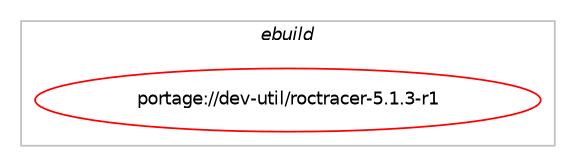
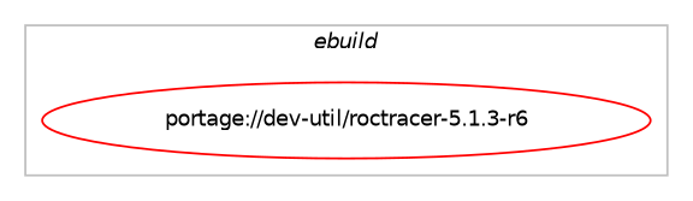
  digraph {
    compound=true
    concentrate=true
    fontname=Helvetica
    fontsize=10
    newrank=true
    rankdir=LR
    ranksep=1.5
-   n1 [color=red fontname=Helvetica fontsize=10 label="portage://dev-util/roctracer-5.1.3-r1" width=4]
+   n1 [color=red fontname=Helvetica fontsize=10 label="portage://dev-util/roctracer-5.1.3-r6" width=4]
    subgraph cluster_1 {
      color=gray
      label=<<i>ebuild</i>>
      rank=same
      n1
    }
    subgraph cluster_2 {
      color=gray
      label=<<i>dependencies</i>>
      subgraph cluster_3 {
        color=gray
        fillcolor="#eeeeee"
        label=<<i>compile</i>>
        style=filled
      }
      subgraph cluster_4 {
        color=gray
        fillcolor="#eeeeee"
        label=<<i>compile and run</i>>
        style=filled
      }
      subgraph cluster_5 {
        color=gray
        fillcolor="#eeeeee"
        label=<<i>run</i>>
        style=filled
      }
    }
    subgraph cluster_6 {
      color=gray
      label=<<i>candidates</i>>
      rank=same
    }
  }
